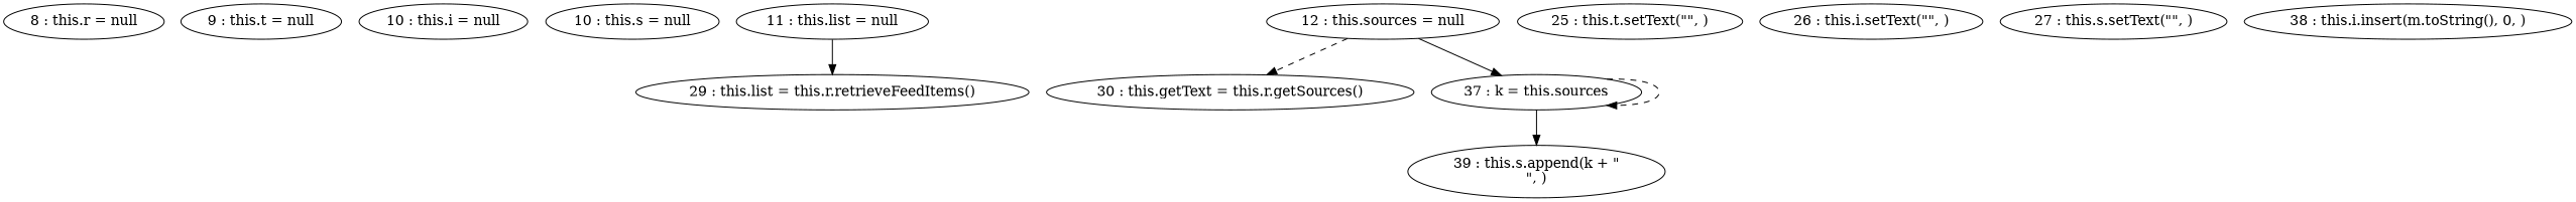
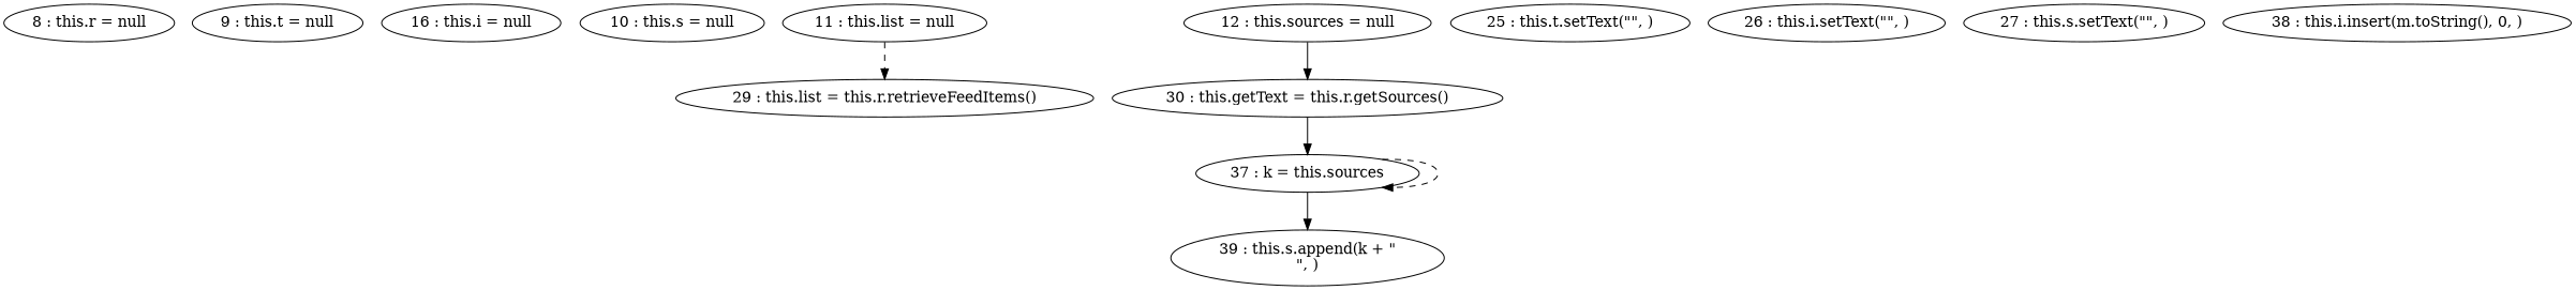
  digraph {
    edge [style=dashed]
    "8 : this.r = null"
    "9 : this.t = null"
-   "10 : this.i = null"
+   "10 : this.i = null" [label="16 : this.i = null"]
    "10 : this.s = null"
    "11 : this.list = null"
    "29 : this.list = this.r.retrieveFeedItems()"
    n7 [label="30 : this.getText = this.r.getSources()"]
    "12 : this.sources = null"
    "37 : k = this.sources"
    "39 : this.s.append(k + \"\n\", )"
    "25 : this.t.setText(\"\", )"
    "26 : this.i.setText(\"\", )"
    "27 : this.s.setText(\"\", )"
    n14 [label="38 : this.i.insert(m.toString(), 0, )"]
-   "11 : this.list = null" -> "29 : this.list = this.r.retrieveFeedItems()" [style=solid]
-   "12 : this.sources = null" -> "37 : k = this.sources" [style=""]
-   "12 : this.sources = null" -> n7
+   "11 : this.list = null" -> "29 : this.list = this.r.retrieveFeedItems()"
+   n7 -> "37 : k = this.sources" [style=""]
+   "12 : this.sources = null" -> n7 [style=solid]
    "37 : k = this.sources" -> "37 : k = this.sources"
    "37 : k = this.sources" -> "39 : this.s.append(k + \"\n\", )" [style=""]
  }
